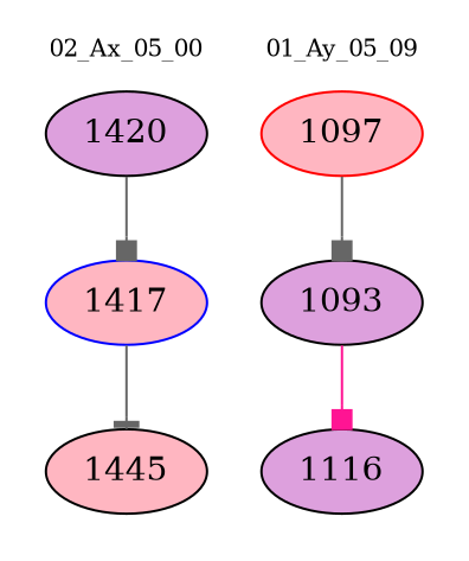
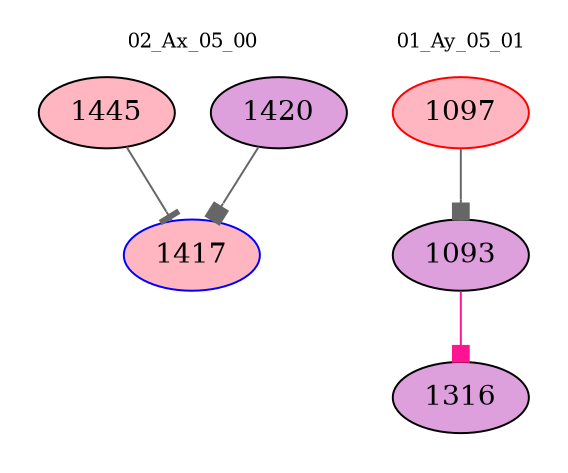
  digraph {
    node [color=black fillcolor=plum style=filled]
    edge [arrowhead=box color=gray40]
    n1 [label=1420]
    n2 [color=blue fillcolor=lightpink label=1417]
    n3 [fillcolor=lightpink label=1445]
    n4 [color=red fillcolor=lightpink label=1097]
    n5 [label=1093]
-   n6 [label=1116]
+   n6 [label=1316]
    subgraph cluster_1 {
      color=white
      fontsize=10
      label="02_Ax_05_00"
      n1
      n2
      n3
    }
    subgraph cluster_2 {
      color=white
      fontsize=10
-     label="01_Ay_05_09"
+     label="01_Ay_05_01"
      n4
      n5
      n6
    }
    n1 -> n2
-   n2 -> n3 [arrowhead=tee]
+   n3 -> n2 [arrowhead=tee]
    n4 -> n5
    n5 -> n6 [color=deeppink]
  }
